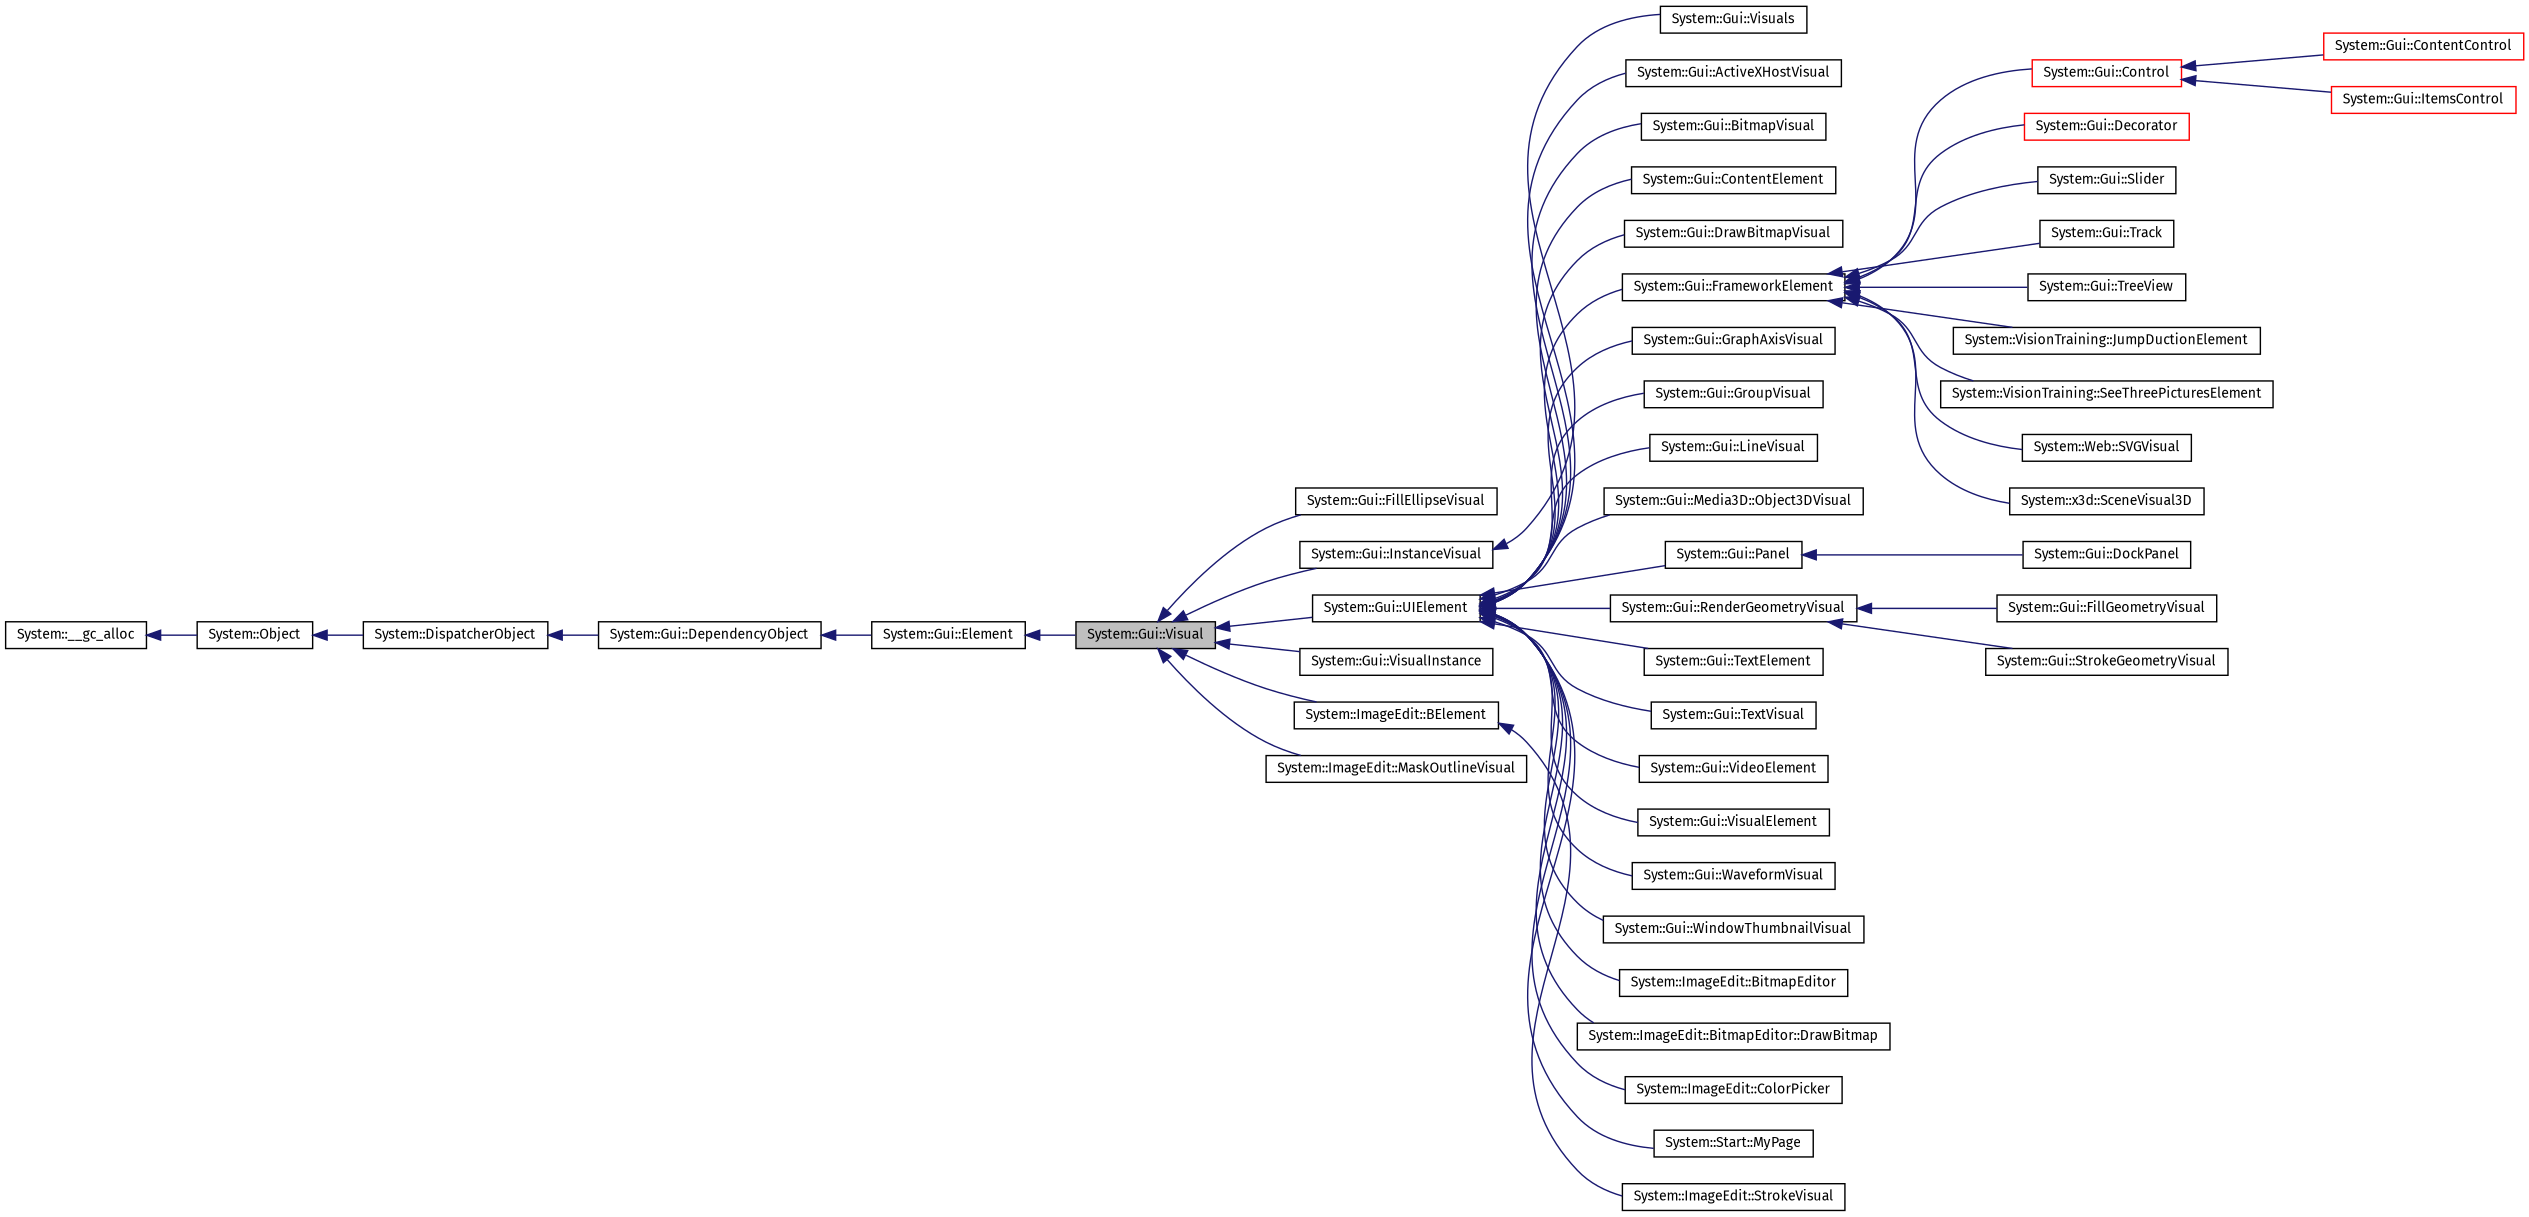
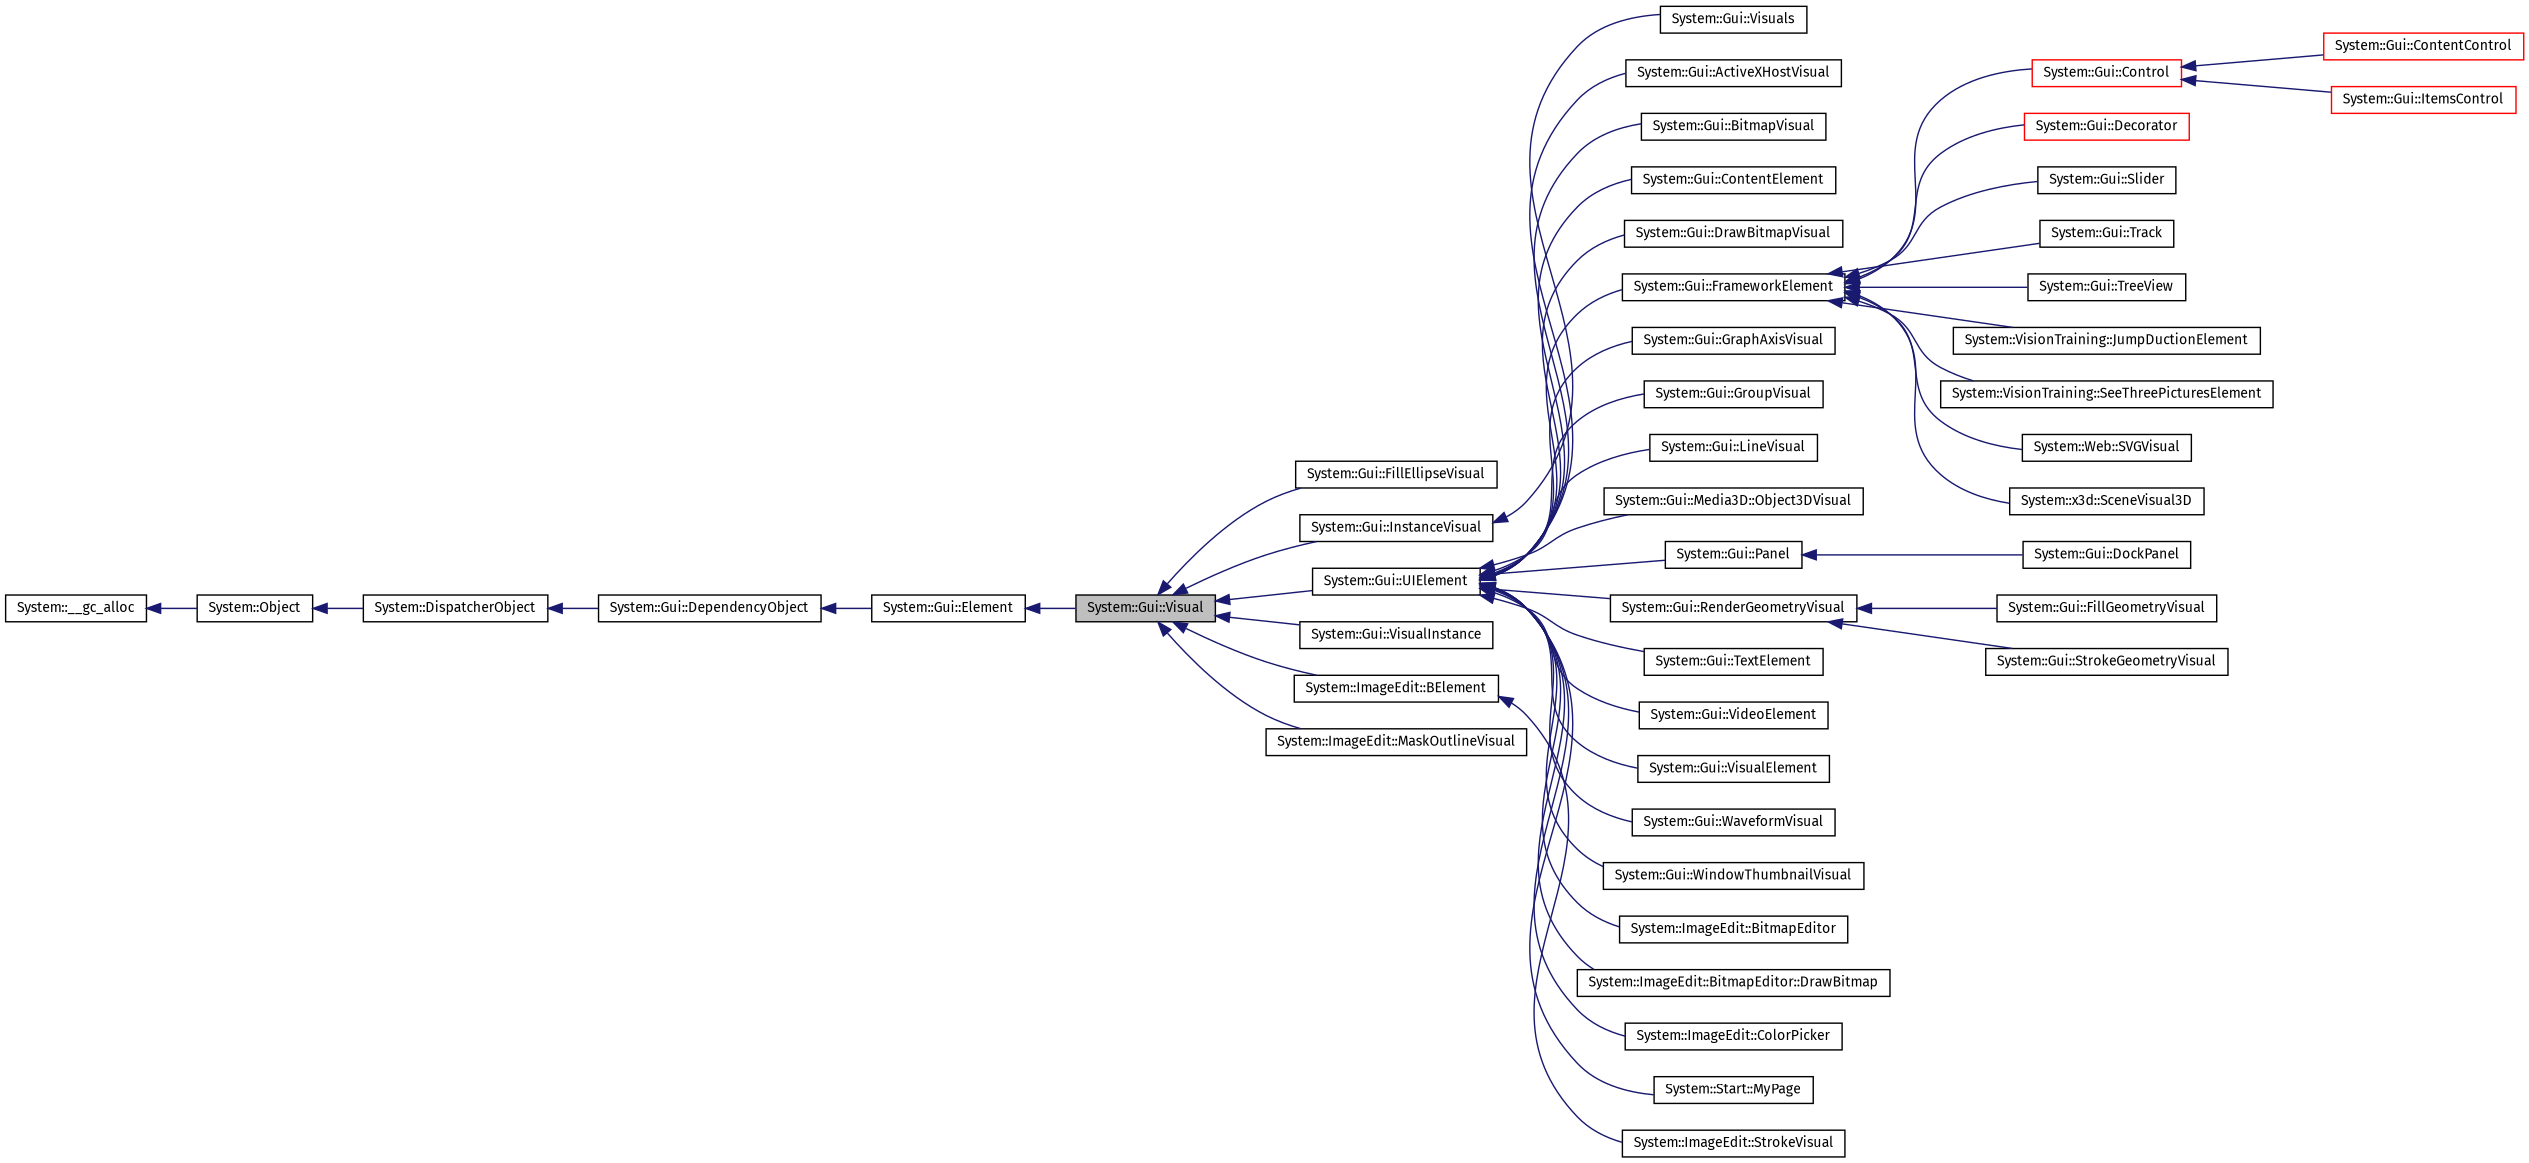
  digraph {
    fontname="Fira Sans"
    rankdir=LR
    node [color=black fillcolor=white fontname="Fira Sans" fontsize=10 shape=record style=filled]
    edge [color=midnightblue dir=back fontname="Fira Sans" fontsize=10 labelfontname=Helvetica labelfontsize=10 style=solid]
    n1 [fillcolor=grey75 fontcolor=black height=0.2 label="System::Gui::Visual" width=0.4]
    n2 [height=0.2 label="System::Gui::FillEllipseVisual" width=0.4]
    n3 [height=0.2 label="System::Gui::InstanceVisual" width=0.4]
    n4 [height=0.2 label="System::Gui::UIElement" width=0.4]
    n5 [height=0.2 label="System::Gui::VisualInstance" width=0.4]
    n6 [height=0.2 label="System::ImageEdit::BElement" width=0.4]
    n7 [height=0.2 label="System::ImageEdit::MaskOutlineVisual" width=0.4]
    n8 [height=0.2 label="System::Gui::Visuals" width=0.4]
    n9 [height=0.2 label="System::Gui::ActiveXHostVisual" width=0.4]
    n10 [height=0.2 label="System::Gui::BitmapVisual" width=0.4]
    n11 [height=0.2 label="System::Gui::ContentElement" width=0.4]
    n12 [height=0.2 label="System::Gui::DrawBitmapVisual" width=0.4]
    n13 [height=0.2 label="System::Gui::FrameworkElement" width=0.4]
    n14 [height=0.2 label="System::Gui::GraphAxisVisual" width=0.4]
    n15 [height=0.2 label="System::Gui::GroupVisual" width=0.4]
    n16 [height=0.2 label="System::Gui::LineVisual" width=0.4]
    n17 [height=0.2 label="System::Gui::Media3D::Object3DVisual" width=0.4]
    n18 [height=0.2 label="System::Gui::Panel" width=0.4]
    n19 [height=0.2 label="System::Gui::RenderGeometryVisual" width=0.4]
    n20 [height=0.2 label="System::Gui::TextElement" width=0.4]
-   n21 [height=0.2 label="System::Gui::TextVisual" width=0.4]
    n22 [height=0.2 label="System::Gui::VideoElement" width=0.4]
    n23 [height=0.2 label="System::Gui::VisualElement" width=0.4]
    n24 [height=0.2 label="System::Gui::WaveformVisual" width=0.4]
    n25 [height=0.2 label="System::Gui::WindowThumbnailVisual" width=0.4]
    n26 [height=0.2 label="System::ImageEdit::BitmapEditor" width=0.4]
    n27 [height=0.2 label="System::ImageEdit::BitmapEditor::DrawBitmap" width=0.4]
    n28 [height=0.2 label="System::ImageEdit::ColorPicker" width=0.4]
    n29 [height=0.2 label="System::Start::MyPage" width=0.4]
    n30 [height=0.2 label="System::ImageEdit::StrokeVisual" width=0.4]
    n31 [height=0.2 label="System::Gui::Element" width=0.4]
    n32 [height=0.2 label="System::Gui::DependencyObject" width=0.4]
    n33 [height=0.2 label="System::DispatcherObject" width=0.4]
    n34 [height=0.2 label="System::Object" width=0.4]
    n35 [height=0.2 label="System::__gc_alloc" width=0.4]
    n36 [color=red height=0.2 label="System::Gui::Control" width=0.4]
    n37 [color=red height=0.2 label="System::Gui::Decorator" width=0.4]
    n38 [height=0.2 label="System::Gui::Slider" width=0.4]
    n39 [height=0.2 label="System::Gui::Track" width=0.4]
    n40 [height=0.2 label="System::Gui::TreeView" width=0.4]
    n41 [height=0.2 label="System::VisionTraining::JumpDuctionElement" width=0.4]
    n42 [height=0.2 label="System::VisionTraining::SeeThreePicturesElement" width=0.4]
    n43 [height=0.2 label="System::Web::SVGVisual" width=0.4]
    n44 [height=0.2 label="System::x3d::SceneVisual3D" width=0.4]
    n45 [height=0.2 label="System::Gui::DockPanel" width=0.4]
    n46 [height=0.2 label="System::Gui::FillGeometryVisual" width=0.4]
    n47 [height=0.2 label="System::Gui::StrokeGeometryVisual" width=0.4]
    n48 [color=red height=0.2 label="System::Gui::ContentControl" width=0.4]
    n49 [color=red height=0.2 label="System::Gui::ItemsControl" width=0.4]
    n1 -> n2
    n1 -> n3
    n1 -> n4
    n1 -> n5
    n1 -> n6
    n1 -> n7
    n3 -> n8
    n4 -> n9
    n4 -> n10
    n4 -> n11
    n4 -> n12
    n4 -> n13
    n4 -> n14
    n4 -> n15
    n4 -> n16
    n4 -> n17
    n4 -> n18
    n4 -> n19
    n4 -> n20
-   n4 -> n21
    n4 -> n22
    n4 -> n23
    n4 -> n24
    n4 -> n25
    n4 -> n26
    n4 -> n27
    n4 -> n28
    n4 -> n29
    n6 -> n30
    n13 -> n36
    n13 -> n37
    n13 -> n38
    n13 -> n39
    n13 -> n40
    n13 -> n41
    n13 -> n42
    n13 -> n43
    n13 -> n44
    n18 -> n45
    n19 -> n46
    n19 -> n47
    n31 -> n1
    n32 -> n31
    n33 -> n32
    n34 -> n33
    n35 -> n34
    n36 -> n48
    n36 -> n49
  }
